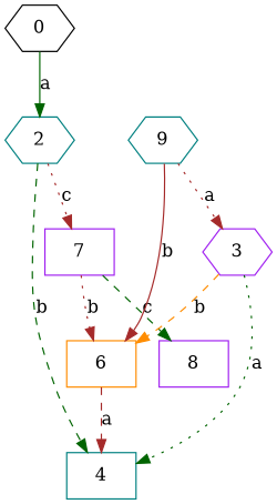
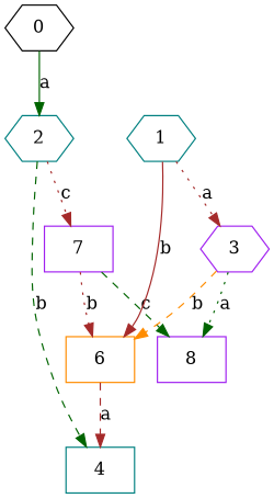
  strict digraph {
    node [color=teal shape=hexagon]
    edge [color=brown style=dashed]
    2
    4 [shape=box]
    7 [color=purple shape=box]
    6 [color=darkorange shape=box]
    8 [color=purple shape=box]
    0 [color=black]
    3 [color=purple]
-   1 [label=9]
+   1
    2 -> 4 [color=darkgreen label=b]
    2 -> 7 [label=c style=dotted]
    7 -> 6 [label=b style=dotted]
    7 -> 8 [color=darkgreen label=c]
    6 -> 4 [label=a]
    0 -> 2 [color=darkgreen label=a style=solid]
-   3 -> 4 [color=darkgreen label=a style=dotted]
+   3 -> 8 [color=darkgreen label=a style=dotted]
    3 -> 6 [color=darkorange label=b]
    1 -> 6 [label=b style=solid]
    1 -> 3 [label=a style=dotted]
  }
